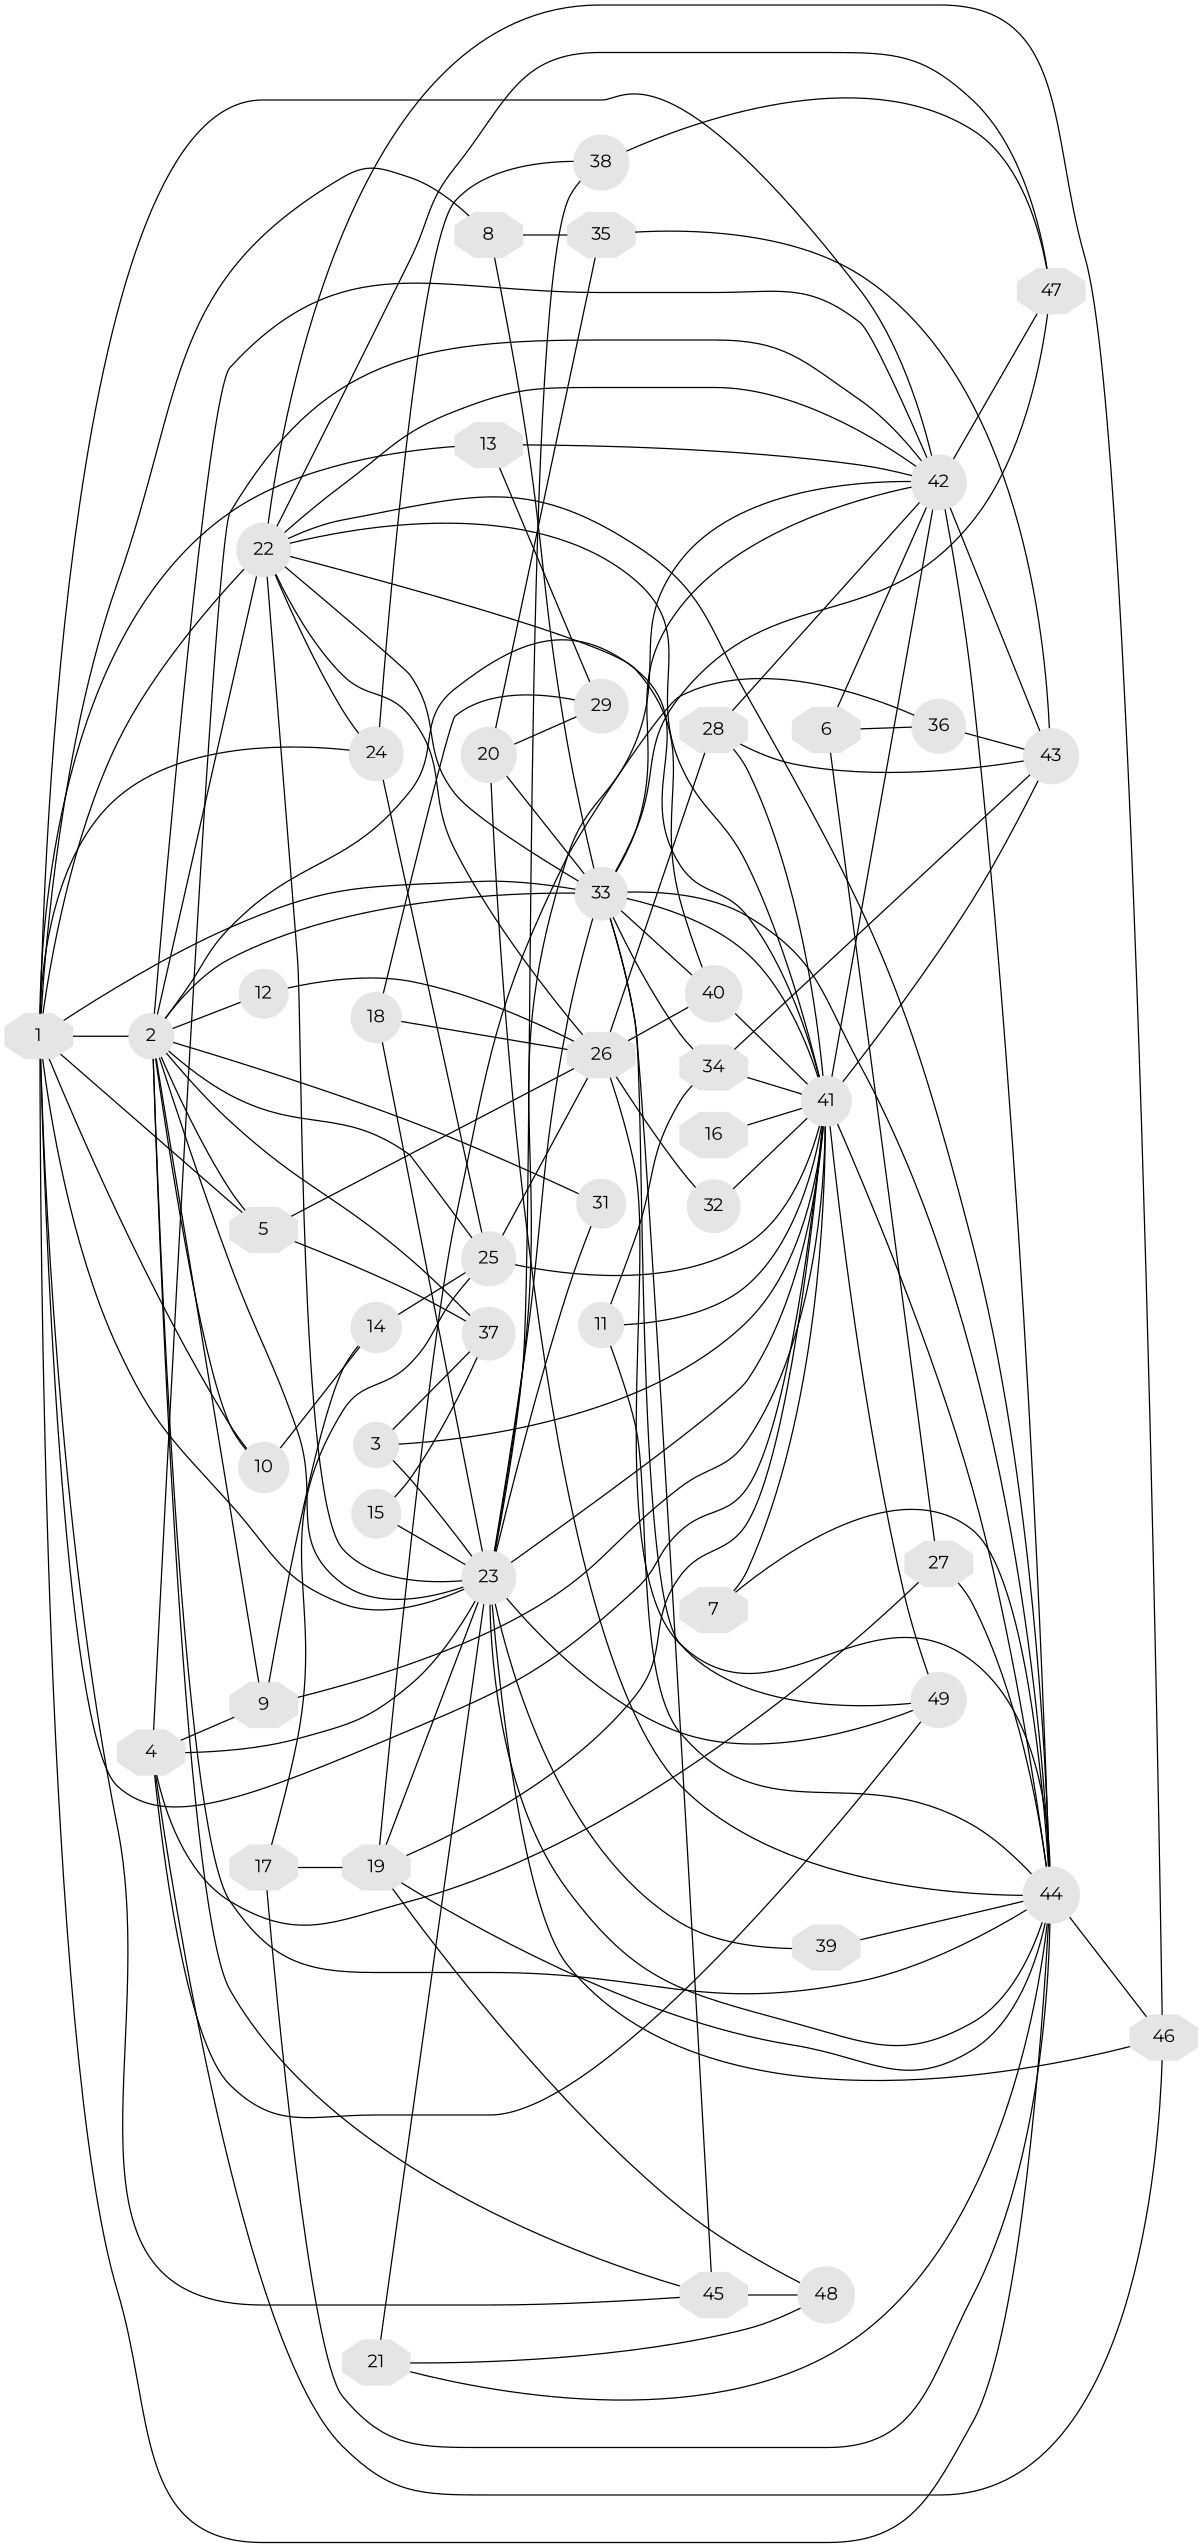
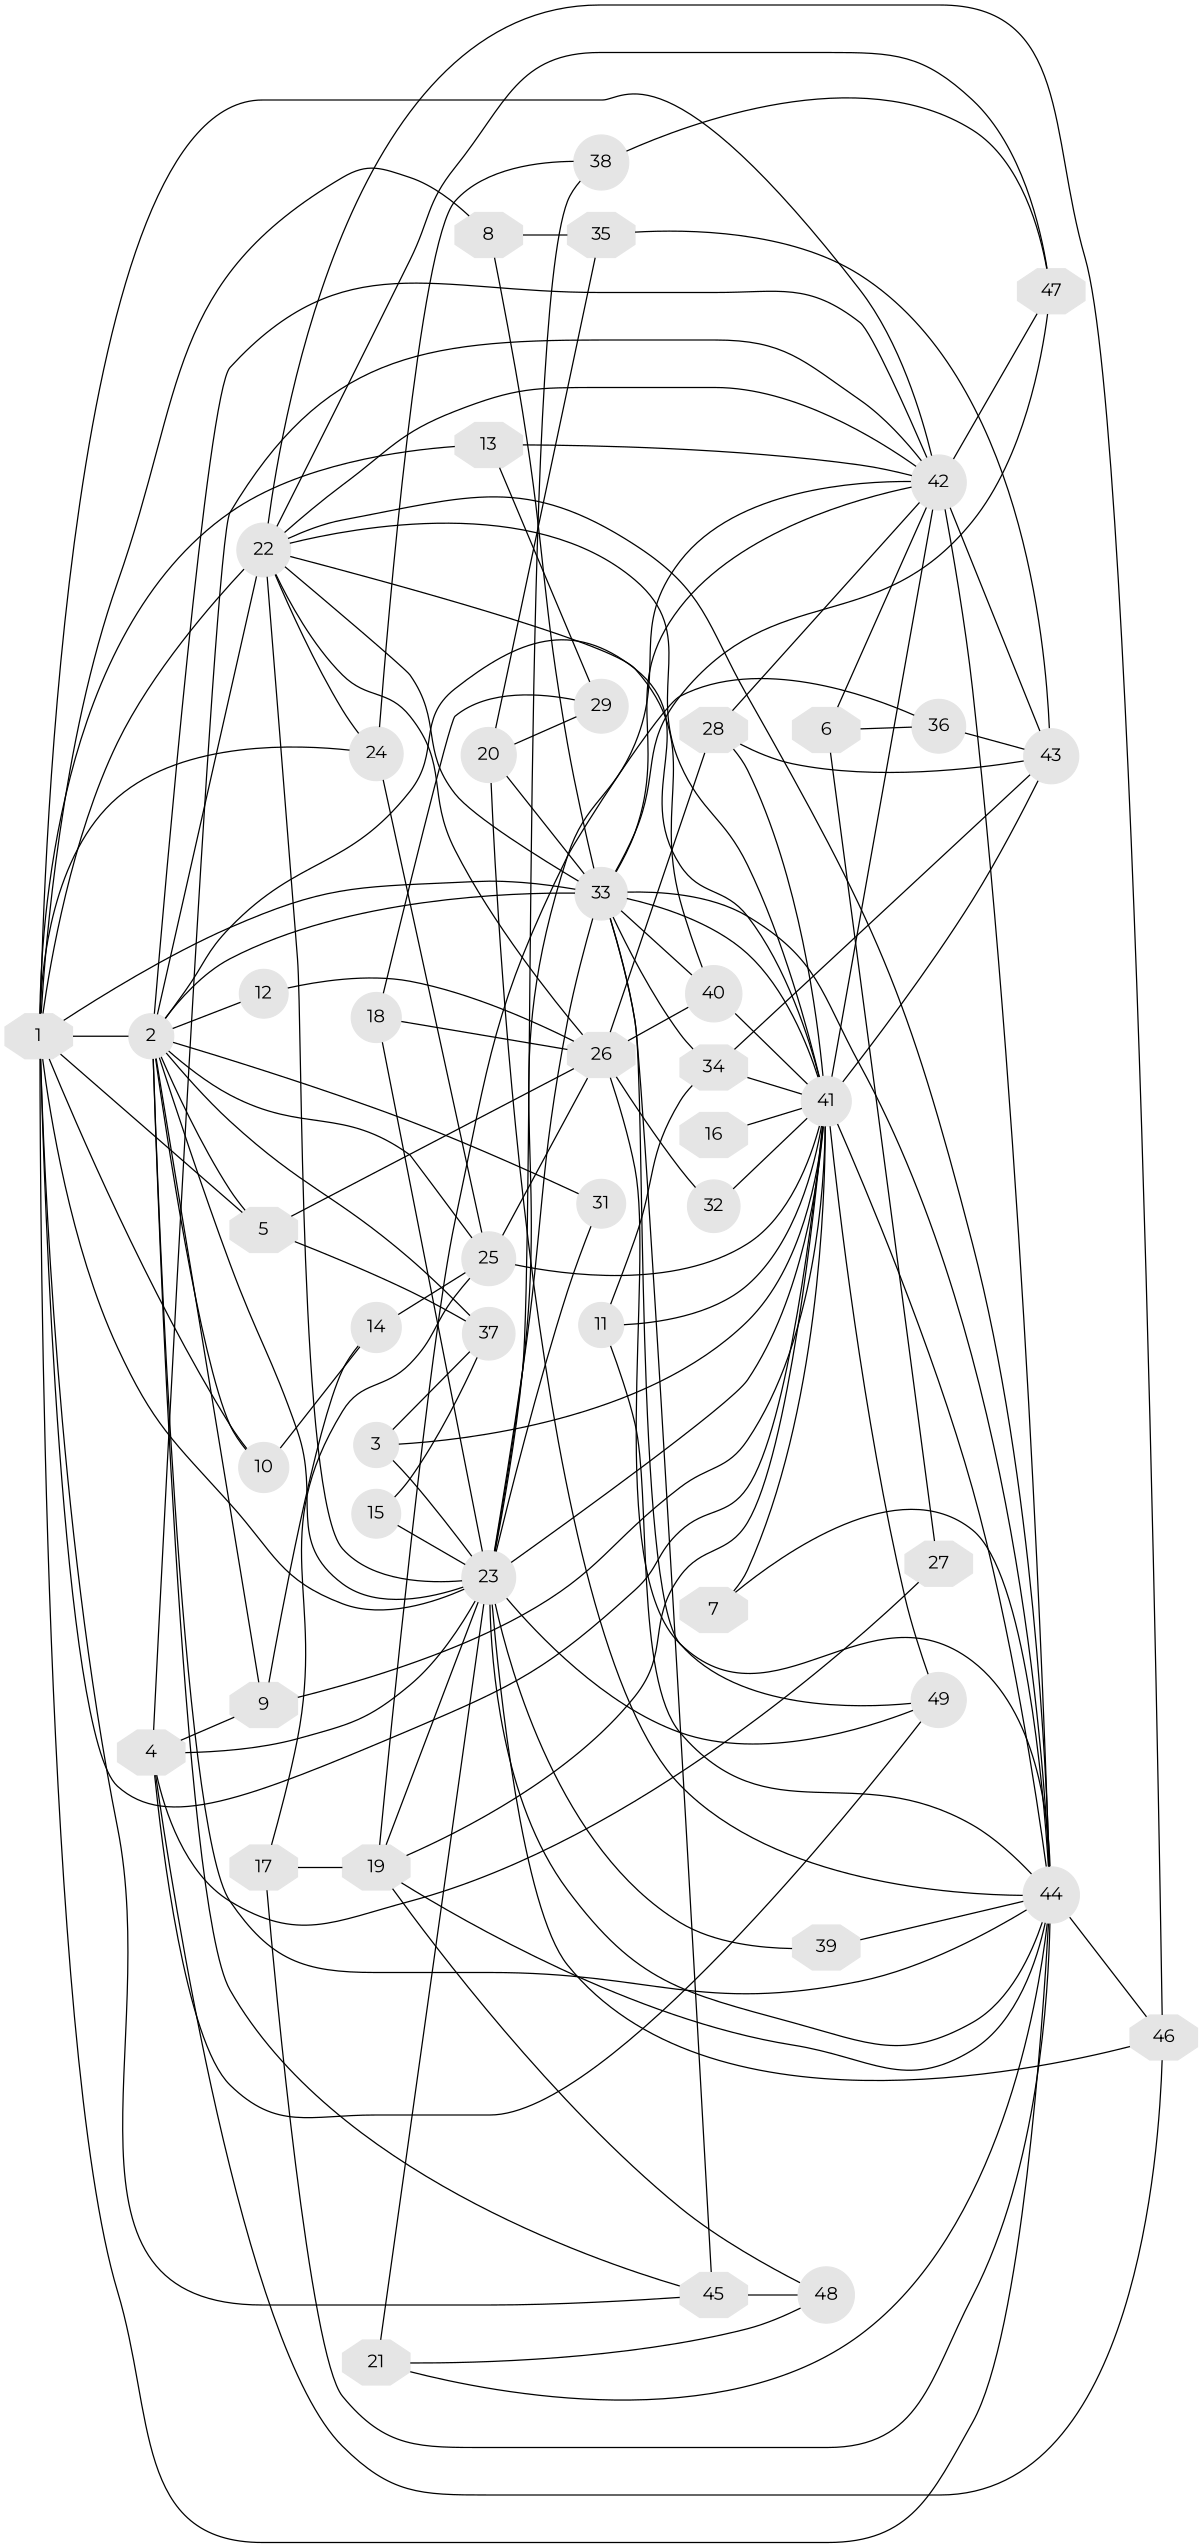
  graph {
    fontname=Montserrat
    rankdir=LR
    node [color=gray90 fontname=Montserrat shape=circle style=filled]
    edge [fontname=Montserrat weight=1.0]
    1 [shape=octagon]
    2
    5 [shape=octagon]
    8 [shape=octagon]
    10
    13 [shape=octagon]
    22
    23
    24
    33
    41
    42
    44
    45 [shape=octagon]
    9 [shape=octagon]
    12
    25
    31
    37
    26 [shape=octagon]
    35 [shape=octagon]
    14
    29
    46 [shape=octagon]
    40
    47 [shape=octagon]
    49
    38
    39 [shape=octagon]
    34 [shape=octagon]
    43
    48
    3
    4 [shape=octagon]
    27 [shape=octagon]
    28 [shape=octagon]
    32
    6 [shape=octagon]
    36
    7 [shape=octagon]
    11
    15
    16 [shape=octagon]
    17 [shape=octagon]
    19 [shape=octagon]
    18
    20
    21 [shape=octagon]
    1 -- 2 [weight=2.0]
    1 -- 5
    1 -- 8
    1 -- 10
    1 -- 13
    1 -- 22 [weight=2.0]
    1 -- 23 [weight=3.0]
    1 -- 24
    1 -- 33 [weight=2.0]
    1 -- 41 [weight=2.0]
    1 -- 42 [weight=4.0]
    1 -- 44 [weight=2.0]
    1 -- 45
    2 -- 5
    2 -- 10
    2 -- 22
    2 -- 23
    2 -- 33
    2 -- 41 [weight=3.0]
    2 -- 42 [weight=2.0]
    2 -- 44
    2 -- 45
    2 -- 9
    2 -- 12
    2 -- 25
    2 -- 31
    2 -- 37
    5 -- 37
    5 -- 26
    8 -- 33
    8 -- 35
    10 -- 14
    13 -- 42
    13 -- 29
    22 -- 23
    22 -- 24
    22 -- 33
    22 -- 41 [weight=3.0]
    22 -- 42 [weight=3.0]
    22 -- 44 [weight=2.0]
    22 -- 26 [weight=2.0]
    22 -- 46
    22 -- 40
    22 -- 47
    23 -- 33 [weight=3.0]
    23 -- 41
    23 -- 42 [weight=3.0]
    23 -- 44 [weight=3.0]
    23 -- 31
    23 -- 46
    23 -- 49
    23 -- 38
    23 -- 39
    24 -- 25
    24 -- 38
    33 -- 41
    33 -- 42 [weight=2.0]
    33 -- 44
    33 -- 45
    33 -- 40
    33 -- 47
    33 -- 49 [weight=2.0]
    33 -- 34
    41 -- 42 [weight=2.0]
    41 -- 44
    41 -- 49
    41 -- 43
    42 -- 44 [weight=2.0]
    42 -- 47
    42 -- 43
    44 -- 46
    45 -- 48
    9 -- 41
    9 -- 14
    12 -- 26
    25 -- 41 [weight=2.0]
    25 -- 26
    26 -- 44
    26 -- 40
    26 -- 28
    26 -- 32
    35 -- 43
    14 -- 25
    40 -- 41
    38 -- 47
    39 -- 44
    34 -- 41
    34 -- 43
    3 -- 23
    3 -- 41
    3 -- 37
    4 -- 23
    4 -- 42
    4 -- 9
    4 -- 46
    4 -- 49
    4 -- 27
-   27 -- 44
    28 -- 41 [weight=2.0]
    28 -- 42
    28 -- 43
    32 -- 41
    6 -- 42 [weight=2.0]
    6 -- 27
    6 -- 36
    36 -- 43
    7 -- 41
    7 -- 44
    11 -- 41
    11 -- 44
    11 -- 34
    15 -- 23
    15 -- 37
    16 -- 41
    17 -- 44
    17 -- 25
    17 -- 19
    19 -- 23
    19 -- 41
    19 -- 44
    19 -- 48
    19 -- 36
    18 -- 23
    18 -- 26
    18 -- 29
    20 -- 33 [weight=2.0]
    20 -- 44
    20 -- 35
    20 -- 29
    21 -- 23
    21 -- 44
    21 -- 48
  }
